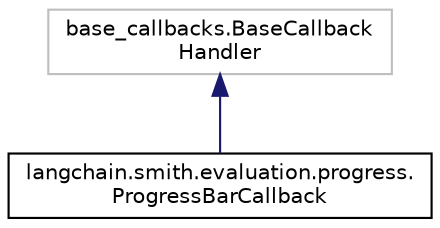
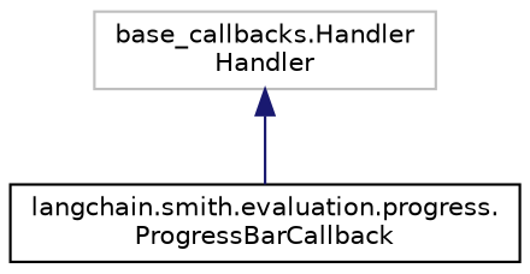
  digraph {
    rankdir=TB
    node [fillcolor=white fontname=Helvetica fontsize=10 shape=record style=filled]
-   n1 [color=grey75 height=0.2 label="base_callbacks.BaseCallback\lHandler" width=0.4]
+   n1 [color=grey75 height=0.2 label="base_callbacks.Handler\lHandler" width=0.4]
    n2 [color=black height=0.2 label="langchain.smith.evaluation.progress.\lProgressBarCallback" width=0.4]
    n1 -> n2 [color=midnightblue dir=back fontname=Helvetica fontsize=10 labelfontname=Helvetica labelfontsize=10 style=solid]
  }
